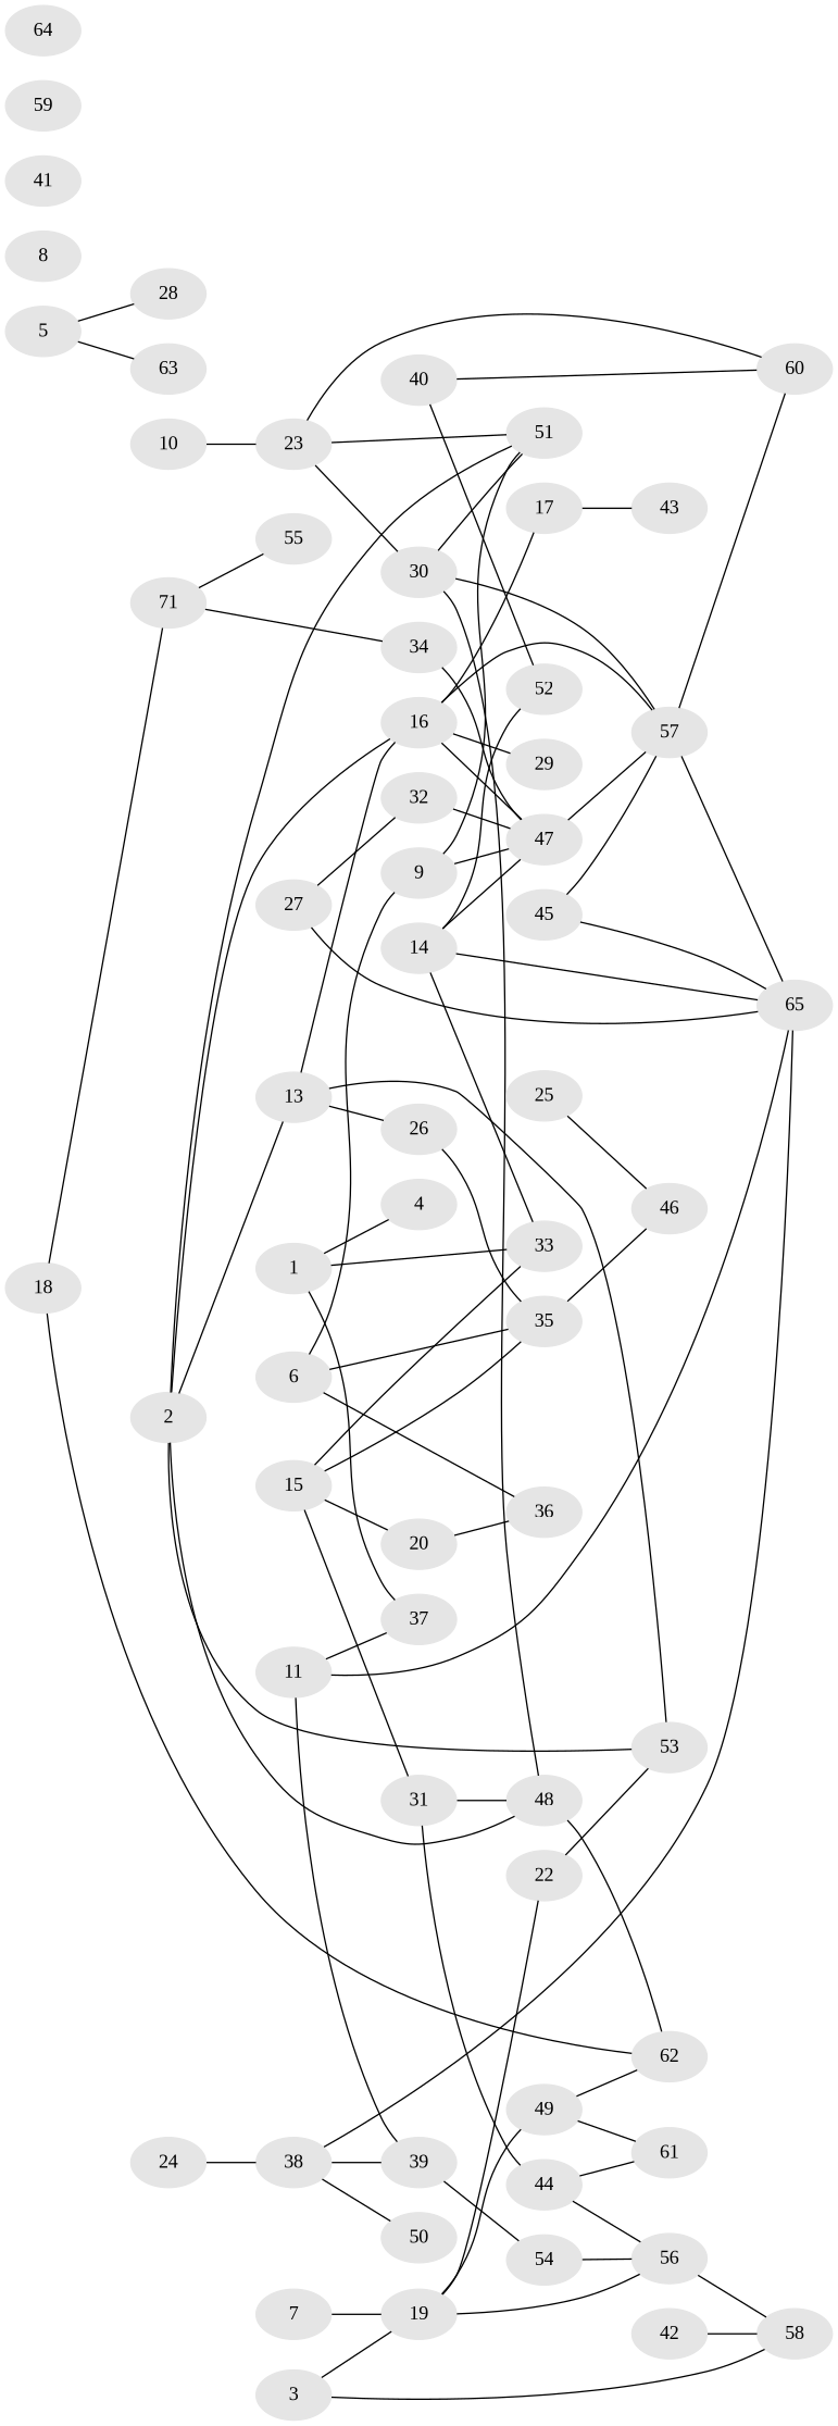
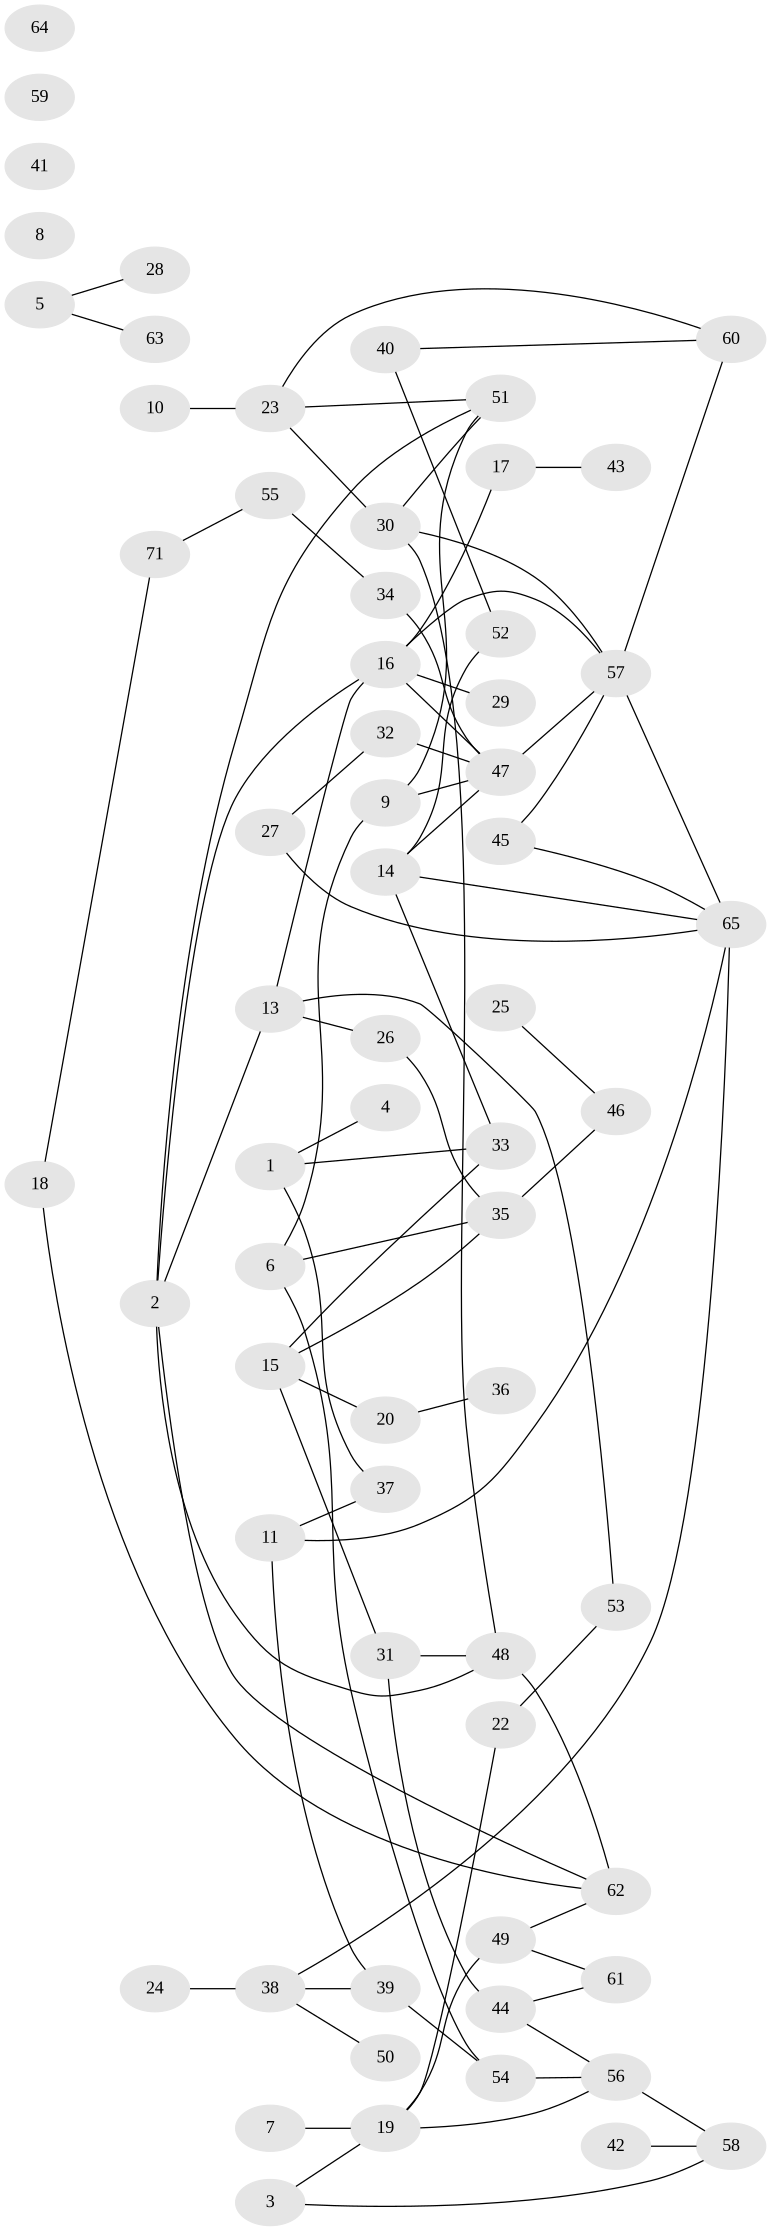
  graph {
    fontname="Liberation Serif"
    rankdir=LR
    node [color=gray90 fontname="Liberation Serif" style=filled]
    edge [fontname="Liberation Serif"]
    1
    4
    33
    37
    2
    13
    16
    48
    51
    62
    26
    53
    47
    17
    29
    57
    3
    19
    58
    22
    49
    56
    5
    28
    63
    6
    9
    35
    54
    46
    7
    8
    10
    23
    30
    60
    11
    39
    65
    44
    61
    14
    52
    15
    20
    31
    36
    43
    18
    n50 [label=71]
    34
    55
    24
    38
    50
    25
    27
    32
    40
    41
    42
    45
    59
    64
    1 -- 4
    1 -- 33
    1 -- 37
    2 -- 13
    2 -- 16
    2 -- 48
    2 -- 51
-   2 -- 53
+   2 -- 62
    13 -- 16
    13 -- 26
    13 -- 53
    16 -- 47
    16 -- 17
    16 -- 29
    16 -- 57
    48 -- 62
    26 -- 35
    47 -- 57
    17 -- 43
    57 -- 60
    57 -- 65
    3 -- 19
    3 -- 58
    19 -- 22
    19 -- 49
    19 -- 56
    22 -- 53
    49 -- 62
    49 -- 61
    56 -- 58
    5 -- 28
    5 -- 63
    6 -- 9
    6 -- 35
-   6 -- 36
+   6 -- 54
    9 -- 51
    9 -- 47
    35 -- 46
    54 -- 56
    7 -- 19
    10 -- 23
    23 -- 51
    23 -- 30
    23 -- 60
    30 -- 48
    30 -- 51
    30 -- 57
    11 -- 37
    11 -- 39
    11 -- 65
    39 -- 54
    44 -- 56
    44 -- 61
    14 -- 33
    14 -- 47
    14 -- 65
    14 -- 52
    15 -- 33
    15 -- 35
    15 -- 20
    15 -- 31
    20 -- 36
    31 -- 48
    31 -- 44
    18 -- 62
    18 -- n50
-   n50 -- 34
+   55 -- 34
    n50 -- 55
    34 -- 47
    24 -- 38
    38 -- 39
    38 -- 65
    38 -- 50
    25 -- 46
    27 -- 65
    27 -- 32
    32 -- 47
    40 -- 60
    40 -- 52
    42 -- 58
    45 -- 57
    45 -- 65
  }
